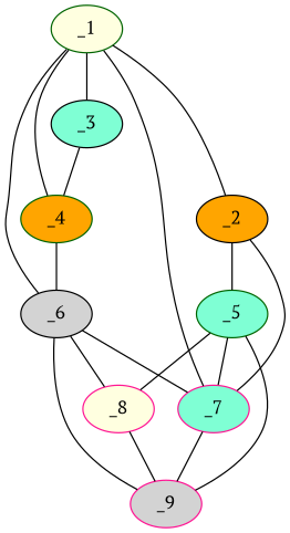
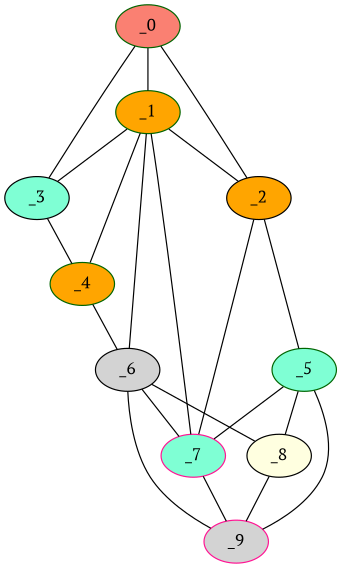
  graph {
    fontname="PT Serif"
    node [color=darkgreen fillcolor=aquamarine fontname="PT Serif" style=filled]
    edge [fontname="PT Serif" valence=2]
-   _1 [fillcolor=lightyellow x=43 y=82]
+   _0 [fillcolor=salmon x=29 y=76]
+   _1 [fillcolor=orange x=43 y=82]
    _2 [color=black fillcolor=orange x=46 y=3]
    _3 [color=black x=70 y=124]
    _4 [fillcolor=orange x=76 y=123]
    _6 [color=black fillcolor=lightgrey x=90 y=120]
    _7 [color=deeppink x=92 y=59]
    _5 [x=89 y=8]
-   _8 [color=deeppink fillcolor=lightyellow x=95 y=6]
+   _8 [color=black fillcolor=lightyellow x=95 y=6]
    _9 [color=deeppink fillcolor=lightgrey x=102 y=42]
+   _0 -- _1
+   _0 -- _2 [valence=1]
+   _0 -- _3 [valence=1]
    _1 -- _2 [valence=1]
    _1 -- _3
    _1 -- _4
    _1 -- _6 [valence=1]
    _1 -- _7
    _2 -- _7
    _2 -- _5
    _3 -- _4 [valence=1]
    _4 -- _6 [valence=1]
    _6 -- _7
    _6 -- _8 [valence=1]
    _6 -- _9 [valence=1]
    _7 -- _9 [valence=1]
    _5 -- _7
    _5 -- _8
    _5 -- _9
    _8 -- _9 [valence=1]
  }
